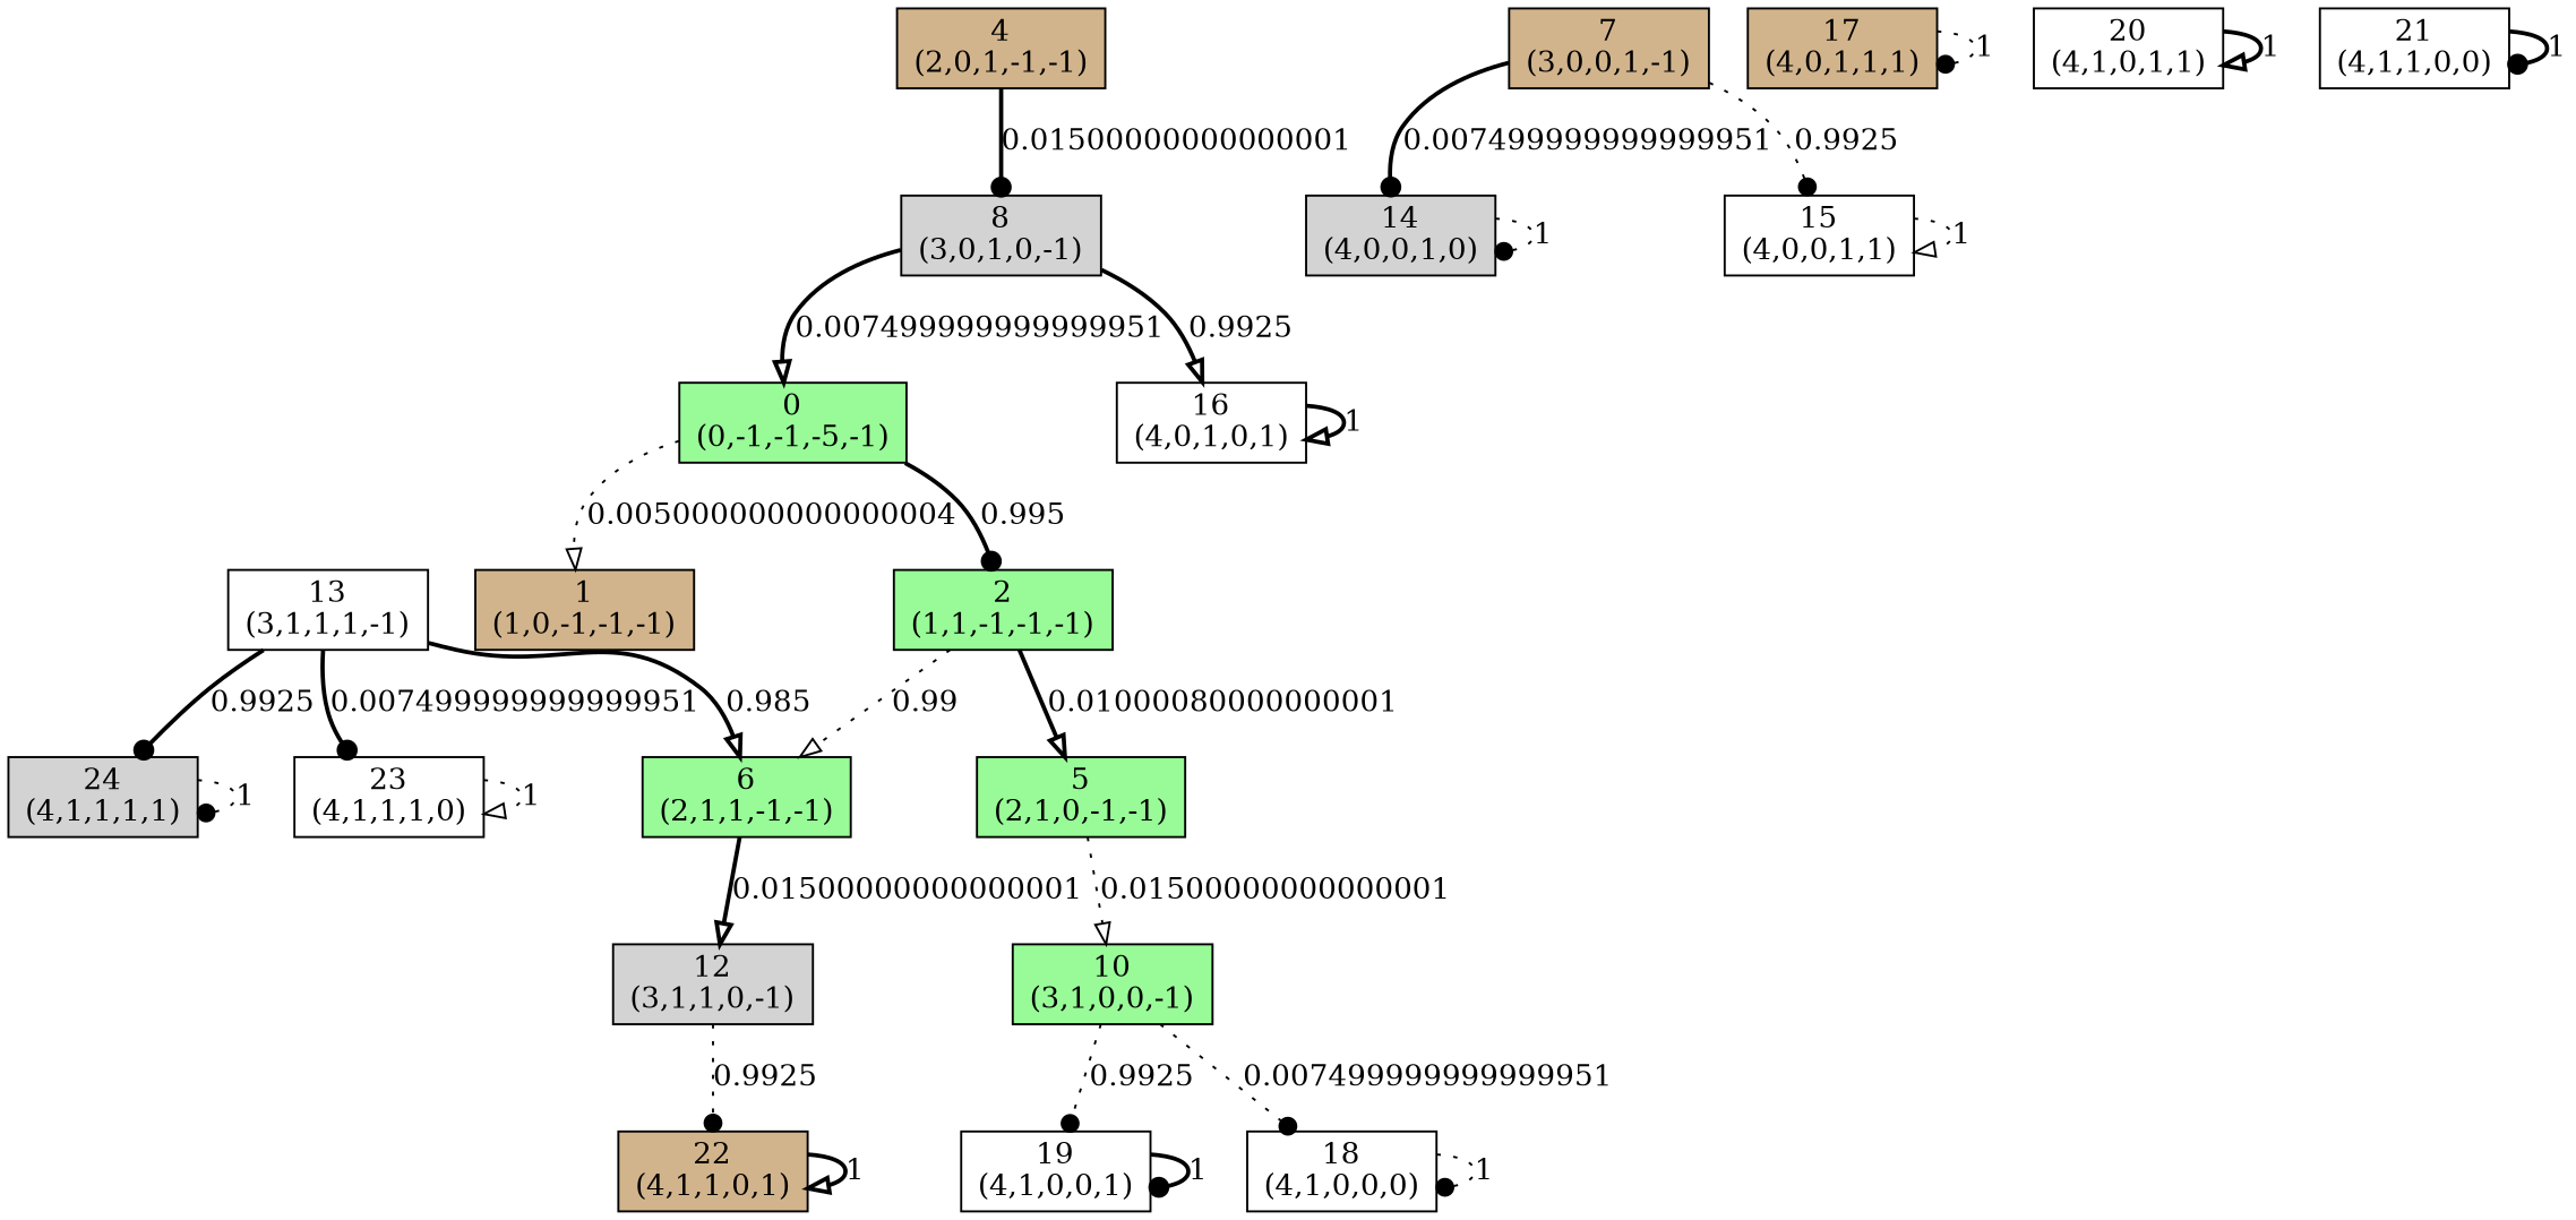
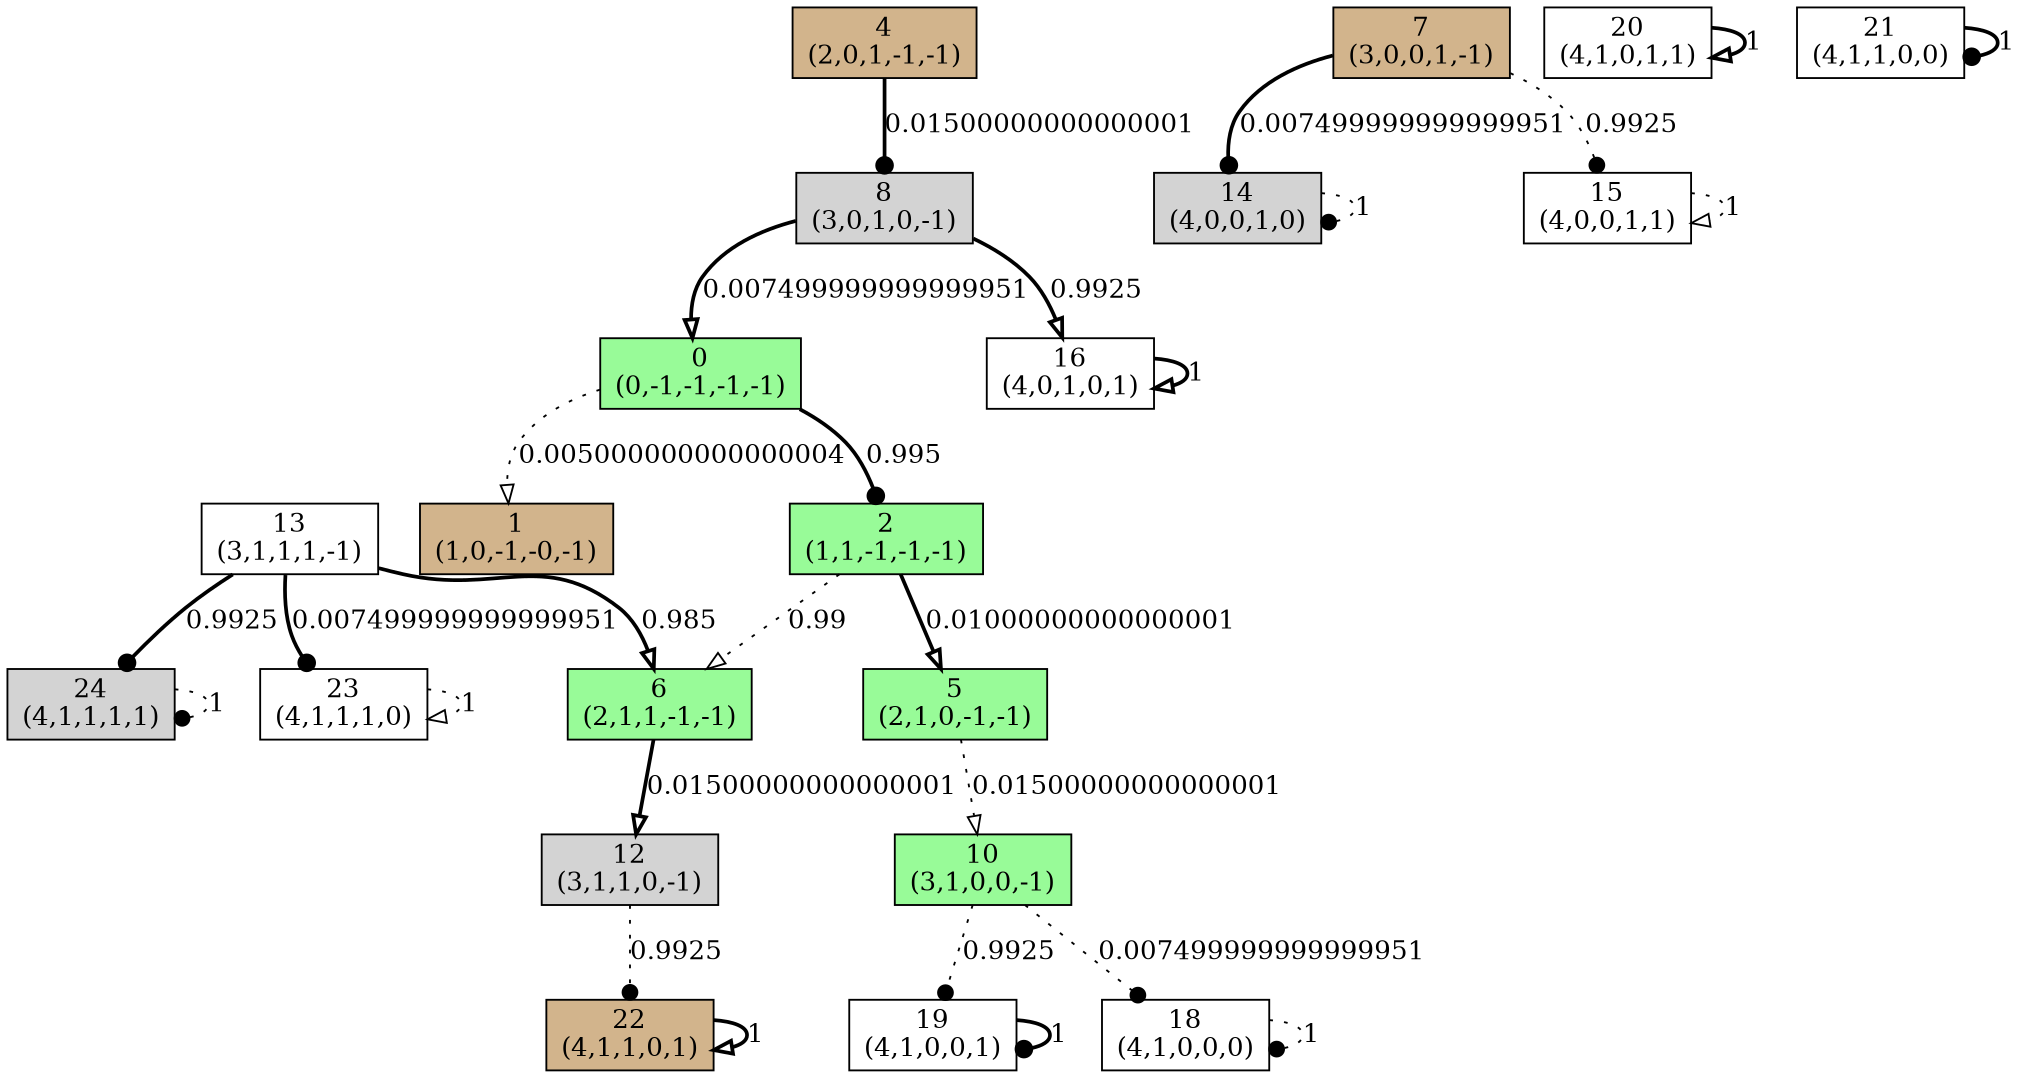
  digraph {
    node [fillcolor=white shape=box style=filled]
    edge [arrowhead=dot style=bold]
-   n1 [fillcolor=palegreen label="0\n(0,-1,-1,-5,-1)"]
-   n2 [fillcolor=tan label="1\n(1,0,-1,-1,-1)"]
+   n1 [fillcolor=palegreen label="0\n(0,-1,-1,-1,-1)"]
+   n2 [fillcolor=tan label="1\n(1,0,-1,-0,-1)"]
    n3 [fillcolor=palegreen label="2\n(1,1,-1,-1,-1)"]
    n4 [fillcolor=palegreen label="5\n(2,1,0,-1,-1)"]
    n5 [fillcolor=palegreen label="6\n(2,1,1,-1,-1)"]
    n6 [fillcolor=tan label="4\n(2,0,1,-1,-1)"]
    n7 [fillcolor=lightgrey label="8\n(3,0,1,0,-1)"]
    n8 [fillcolor=palegreen label="10\n(3,1,0,0,-1)"]
    n9 [fillcolor=lightgrey label="12\n(3,1,1,0,-1)"]
    n10 [fillcolor=tan label="7\n(3,0,0,1,-1)"]
    n11 [fillcolor=lightgrey label="14\n(4,0,0,1,0)"]
    n12 [label="15\n(4,0,0,1,1)"]
    n13 [label="16\n(4,0,1,0,1)"]
    n14 [label="18\n(4,1,0,0,0)"]
    n15 [label="19\n(4,1,0,0,1)"]
    n16 [fillcolor=tan label="22\n(4,1,1,0,1)"]
    n17 [label="13\n(3,1,1,1,-1)"]
    n18 [label="23\n(4,1,1,1,0)"]
    n19 [fillcolor=lightgrey label="24\n(4,1,1,1,1)"]
-   n20 [fillcolor=tan label="17\n(4,0,1,1,1)"]
    n21 [label="20\n(4,1,0,1,1)"]
    n22 [label="21\n(4,1,1,0,0)"]
    n1 -> n2 [arrowhead=onormal label=0.005000000000000004 style=dotted]
    n1 -> n3 [label=0.995]
-   n3 -> n4 [arrowhead=onormal label=0.01000080000000001]
+   n3 -> n4 [arrowhead=onormal label=0.01000000000000001]
    n3 -> n5 [arrowhead=onormal label=0.99 style=dotted]
    n4 -> n8 [arrowhead=onormal label=0.01500000000000001 style=dotted]
    n5 -> n9 [arrowhead=onormal label=0.01500000000000001]
    n6 -> n7 [label=0.01500000000000001]
    n7 -> n1 [arrowhead=onormal label=0.007499999999999951]
    n7 -> n13 [arrowhead=onormal label=0.9925]
    n8 -> n14 [label=0.007499999999999951 style=dotted]
    n8 -> n15 [label=0.9925 style=dotted]
    n9 -> n16 [label=0.9925 style=dotted]
    n10 -> n11 [label=0.007499999999999951]
    n10 -> n12 [label=0.9925 style=dotted]
    n11 -> n11 [label=1 style=dotted]
    n12 -> n12 [arrowhead=onormal label=1 style=dotted]
    n13 -> n13 [arrowhead=onormal label=1]
    n14 -> n14 [label=1 style=dotted]
    n15 -> n15 [label=1]
    n16 -> n16 [arrowhead=onormal label=1]
    n17 -> n5 [arrowhead=onormal label=0.985]
    n17 -> n18 [label=0.007499999999999951]
    n17 -> n19 [label=0.9925]
    n18 -> n18 [arrowhead=onormal label=1 style=dotted]
    n19 -> n19 [label=1 style=dotted]
-   n20 -> n20 [label=1 style=dotted]
    n21 -> n21 [arrowhead=onormal label=1]
    n22 -> n22 [label=1]
  }
